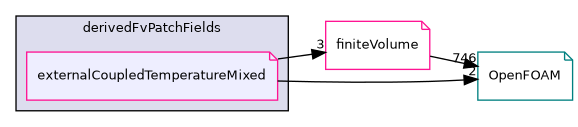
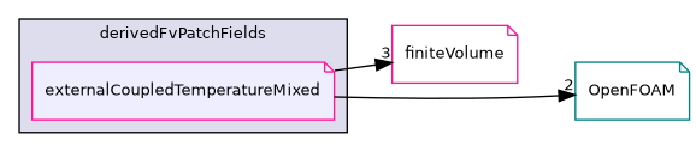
  digraph {
    compound=true
    rankdir=LR
    node [color=deeppink fontname=Helvetica fontsize=10 shape=note]
    edge [labeldistance=1.5 labelfontname=Helvetica labelfontsize=10]
    n1 [fillcolor="#eeeeff" label=externalCoupledTemperatureMixed pencolor=black style=filled]
    n2 [label=finiteVolume]
    n3 [color=teal label=OpenFOAM]
    subgraph cluster_1 {
      bgcolor="#ddddee"
      fontname=Helvetica
      fontsize=10
      label=derivedFvPatchFields
      pencolor=black
      n1
    }
    n1 -> n2 [headlabel=3]
    n1 -> n3 [headlabel=2]
-   n2 -> n3 [headlabel=746]
  }
